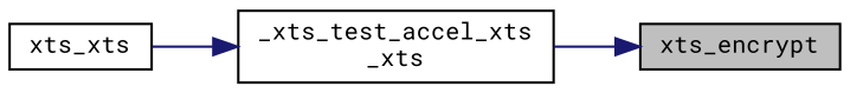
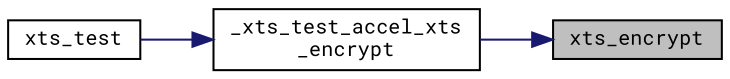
  digraph {
    fontname="Roboto Mono"
    rankdir=RL
    node [color=black fillcolor=white fontname="Roboto Mono" fontsize=10 shape=record style=filled]
    edge [color=midnightblue dir=back fontname="Roboto Mono" fontsize=10 labelfontname=Helvetica labelfontsize=10 style=solid]
    n1 [fillcolor=grey75 fontcolor=black height=0.2 label=xts_encrypt width=0.4]
-   n2 [height=0.2 label="_xts_test_accel_xts\l_xts" width=0.4]
-   n3 [height=0.2 label=xts_xts width=0.4]
+   n2 [height=0.2 label="_xts_test_accel_xts\l_encrypt" width=0.4]
+   n3 [height=0.2 label=xts_test width=0.4]
    n1 -> n2
    n2 -> n3
  }
